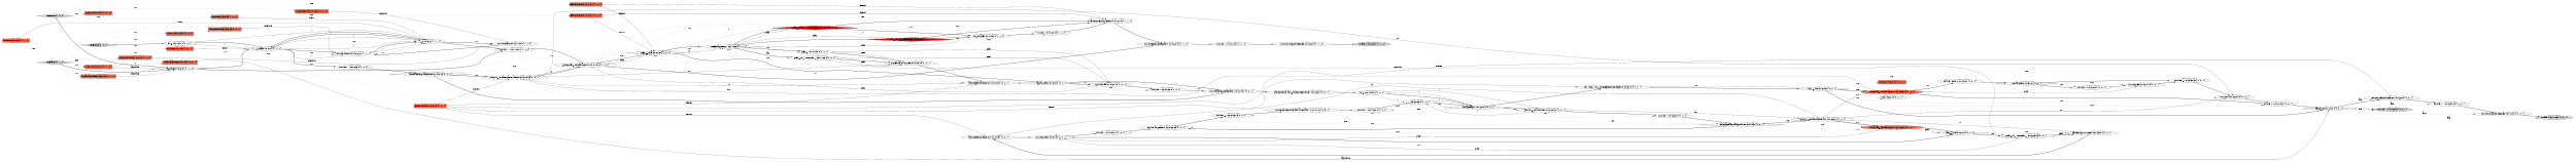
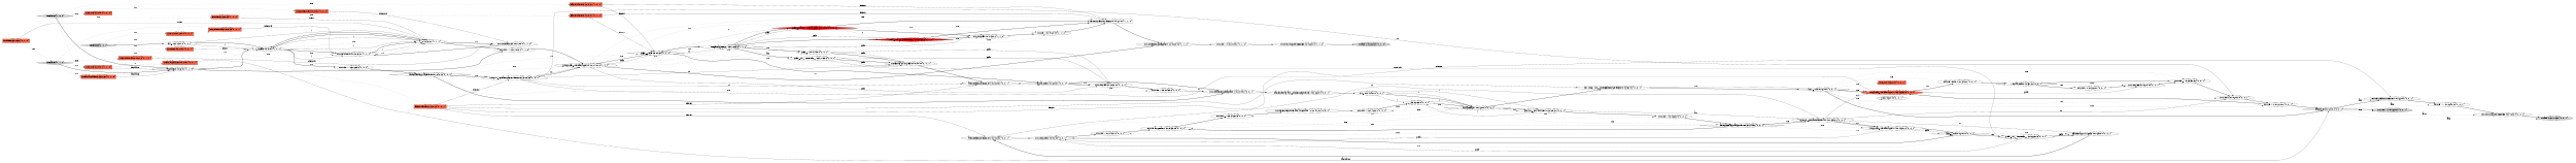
  digraph {
    rankdir=LR
    node [fillcolor=white shape=ellipse style=filled]
    edge [style=bold]
    n1 [label="addNSDefinition(element,uri)@@@40@@@['0', '0', '1']"]
    n2 [label="out.write(prefix)@@@42@@@['0', '0', '1']"]
    n3 [label="out.write(\":\")@@@43@@@['0', '0', '1']"]
    n4 [label="out.write(StringUtils.LINE_SEP)@@@70@@@['0', '0', '1']"]
    n5 [fillcolor=lightgray label="out.flush()@@@71@@@['0', '0', '1']"]
    n6 [label="uris != null@@@51@@@['0', '0', '1']" shape=diamond]
    n7 [label="uris@@@52@@@['0', '0', '1']"]
    n8 [label="out.write(\" xmlns\")@@@54@@@['0', '0', '1']"]
    n9 [label="out.write(\"=\"\")@@@59@@@['0', '0', '1']"]
    n10 [label="out.write(\"\"\")@@@61@@@['0', '0', '1']"]
    n11 [fillcolor=tomato label="String prefix = nsPrefixMap.get(uri)@@@53@@@['0', '0', '1']"]
    n12 [label="out.write(uri)@@@60@@@['0', '0', '1']"]
    n13 [label="hasChildren@@@64@@@['0', '0', '1']" shape=diamond]
    n14 [fillcolor=tomato label="String uri@@@52@@@['0', '0', '1']" shape=box]
    n15 [label="!\"\".equals(prefix)@@@55@@@['0', '0', '1']" shape=diamond]
    n16 [label="out.write(prefix)@@@57@@@['0', '0', '1']"]
    n17 [label="removeNSDefinitions(element)@@@68@@@['0', '0', '1']"]
    n18 [label="out.write(\" />\")@@@69@@@['0', '0', '1']"]
    n19 [fillcolor=lightgray label="out.write(\">\")@@@65@@@['0', '0', '1']"]
    n20 [label="out.write(\":\")@@@56@@@['0', '0', '1']"]
    n21 [label="namespacePolicy.qualifyElements@@@9@@@['0', '0', '1']" shape=diamond]
    n22 [label="String prefix = nsPrefixMap.get(uri)@@@11@@@['1', '1', '1']"]
    n23 [label="String uri = getNamespaceURI(element)@@@10@@@['0', '0', '1']"]
    n24 [label="prefix == null@@@12@@@['1', '1', '1']" shape=diamond]
    n25 [label="!\"\".equals(prefix)@@@22@@@['0', '0', '1']" shape=diamond]
    n26 [label="out.write(element.getTagName())@@@27@@@['0', '0', '1']"]
    n27 [fillcolor=red label="prefix != null && !prefix.isEmpty()@@@14@@@['0', '1', '0']" shape=diamond]
    n28 [label="out.write(element.getTagName())@@@20@@@['1', '1', '0']"]
    n29 [label="out.write(prefix)@@@23@@@['0', '0', '1']"]
    n30 [label="removeNSDefinitions(element)@@@18@@@['1', '1', '0']" shape=box]
    n31 [fillcolor=red label="prefix != null && !\"\".equals(prefix)@@@14@@@['1', '0', '0']" shape=diamond]
    n32 [label="nsPrefixMap.isEmpty()@@@13@@@['1', '1', '1']" shape=diamond]
    n33 [label="addNSDefinition(element,uri)@@@20@@@['0', '0', '1']"]
    n34 [label="nsPrefixMap.put(uri,prefix)@@@19@@@['0', '0', '1']"]
    n35 [label="out.write(\":\")@@@24@@@['0', '0', '1']"]
    n36 [label="NamedNodeMap attrs = element.getAttributes()@@@28@@@['0', '0', '1']"]
    n37 [label="out.write(indentWith)@@@7@@@['1', '1', '0']"]
    n38 [label="out.write(indentWith)@@@6@@@['1', '1', '1']"]
    n39 [label="i++@@@5@@@['1', '1', '1']"]
    n40 [fillcolor=tomato label="String indentWith@@@2@@@['0', '1', '0']" shape=box]
    n41 [label="out.write(prefix)@@@15@@@['1', '1', '0']"]
    n42 [label="out.write(\":\")@@@16@@@['1', '1', '0']"]
    n43 [label="out.write(\">\")@@@21@@@['1', '1', '0']"]
    n44 [label="prefix = \"\"@@@14@@@['0', '0', '1']"]
    n45 [label="prefix = NS + (nextPrefix++)@@@17@@@['0', '0', '1']"]
    n46 [fillcolor=lightgray label="closeElement['1', '0', '0']" shape=diamond]
    n47 [fillcolor=tomato label="int indent@@@2@@@['1', '0', '0']" shape=box]
    n48 [label="hasChildren@@@3@@@['1', '1', '0']" shape=diamond]
    n49 [fillcolor=tomato label="Element element@@@2@@@['1', '0', '0']" shape=box]
    n50 [fillcolor=tomato label="Writer out@@@2@@@['1', '0', '0']" shape=box]
    n51 [fillcolor=tomato label="String indentWith@@@2@@@['1', '0', '0']" shape=box]
    n52 [fillcolor=tomato label="Writer out@@@2@@@['1', '1', '0']" shape=box]
    n53 [label="i < indent@@@4@@@['1', '1', '1']" shape=diamond]
    n54 [label="out.write(\"</\")@@@10@@@['1', '1', '0']"]
    n55 [fillcolor=tomato label="boolean hasChildren@@@2@@@['0', '0', '1']" shape=box]
    n56 [fillcolor=tomato label="String indentWith@@@2@@@['0', '0', '1']" shape=box]
    n57 [label="int i = 0@@@3@@@['0', '0', '1']"]
    n58 [label="out.write(\"<\")@@@8@@@['0', '0', '1']"]
    n59 [label="int i = 0@@@29@@@['0', '0', '1']"]
    n60 [label="i++@@@31@@@['0', '0', '1']"]
    n61 [label="i < attrs.getLength()@@@30@@@['0', '0', '1']" shape=diamond]
    n62 [label="Attr attr = (Attr)attrs.item(i)@@@32@@@['0', '0', '1']"]
    n63 [label="out.write(\"=\"\")@@@46@@@['0', '0', '1']"]
    n64 [label="out.write(encodeAttributeValue(attr.getValue()))@@@47@@@['0', '0', '1']"]
    n65 [label="List<String> uris = nsURIByElement.get(element)@@@50@@@['0', '0', '1']"]
    n66 [label="out.write(\" \")@@@33@@@['0', '0', '1']"]
    n67 [label="namespacePolicy.qualifyAttributes@@@34@@@['0', '0', '1']" shape=diamond]
    n68 [label="out.write(attr.getName())@@@45@@@['0', '0', '1']"]
    n69 [label="out.write(\"\"\")@@@48@@@['0', '0', '1']"]
    n70 [label="String uri = getNamespaceURI(attr)@@@35@@@['0', '0', '1']"]
    n71 [fillcolor=tomato label="int indent@@@2@@@['0', '1', '0']" shape=box]
    n72 [fillcolor=lightgray label="closeElement['0', '1', '0']" shape=diamond]
    n73 [fillcolor=lightgray label="out.flush()@@@23@@@['1', '1', '0']"]
    n74 [fillcolor=tomato label="int indent@@@2@@@['0', '0', '1']" shape=box]
    n75 [fillcolor=tomato label="Element element@@@2@@@['0', '1', '0']" shape=box]
    n76 [fillcolor=tomato label="boolean hasChildren@@@2@@@['0', '1', '0']" shape=box]
-   n77 [fillcolor=tomato label="String prefix = nsPrefixMap.get(uri)@@@36@@@['0', '0', '1']"]
+   n77 [label="String prefix = nsPrefixMap.get(uri)@@@36@@@['0', '0', '1']"]
    n78 [label="prefix == null@@@37@@@['0', '0', '1']" shape=diamond]
    n79 [label="out.write(StringUtils.LINE_SEP)@@@22@@@['1', '1', '0']"]
    n80 [label="prefix = NS + (nextPrefix++)@@@38@@@['0', '0', '1']"]
    n81 [label="nsPrefixMap.put(uri,prefix)@@@39@@@['0', '0', '1']"]
    n82 [fillcolor=tomato label="Writer out@@@2@@@['0', '0', '1']" shape=box]
    n83 [fillcolor=tomato label="Element element@@@2@@@['0', '0', '1']" shape=box]
    n84 [fillcolor=lightgray label="openElement['0', '0', '1']" shape=diamond]
    n1 -> n2
    n2 -> n3
    n3 -> n68
    n4 -> n5
    n6 -> n7 [label=true style=dotted]
    n6 -> n8 [label=true style=dotted]
    n6 -> n9 [label=true style=dotted]
    n6 -> n10 [label=true style=dotted]
    n6 -> n11 [label=true style=dotted]
    n6 -> n11
    n6 -> n12 [label=true style=dotted]
    n6 -> n13
    n6 -> n14 [label=true style=dotted]
    n6 -> n15 [label=true style=dotted]
    n8 -> n15
    n9 -> n12
    n10 -> n11
    n10 -> n13
    n11 -> n8
    n11 -> n16 [label=prefix style=solid]
    n12 -> n10
    n13 -> n4 [label=false style=dotted]
    n13 -> n5 [label=false style=dotted]
    n13 -> n17
    n13 -> n17 [label=false style=dotted]
    n13 -> n18 [label=false style=dotted]
    n13 -> n19 [label=true style=dotted]
    n13 -> n19
    n15 -> n9
    n15 -> n16 [label=true style=dotted]
    n15 -> n20
    n15 -> n20 [label=true style=dotted]
    n16 -> n9
    n17 -> n18
    n18 -> n4
    n20 -> n16
    n21 -> n22 [label=true style=dotted]
    n21 -> n23
    n21 -> n23 [label=true style=dotted]
    n21 -> n24 [label=true style=dotted]
    n21 -> n25 [label=true style=dotted]
    n21 -> n26
    n22 -> n24 [label=true style=dotted]
    n22 -> n24
    n22 -> n24 [label=prefix style=solid]
    n22 -> n27 [label=true style=dotted]
    n22 -> n28
    n22 -> n29 [label=prefix style=solid]
    n22 -> n30 [label=true style=dotted]
    n22 -> n31 [label=true style=dotted]
    n22 -> n32 [label=true style=dotted]
    n23 -> n11 [label=uri style=solid]
    n23 -> n12 [label=uri style=solid]
    n23 -> n22 [label=uri style=solid]
    n23 -> n22
    n23 -> n33 [label=uri style=solid]
    n23 -> n34 [label=uri style=solid]
    n24 -> n25
    n24 -> n32
    n24 -> n32 [label=true style=dotted]
    n24 -> n32 [label=uri style=solid]
    n24 -> n33 [label=true style=dotted]
    n24 -> n34 [label=true style=dotted]
    n25 -> n26
    n25 -> n29 [label=true style=dotted]
    n25 -> n29
    n25 -> n35 [label=true style=dotted]
    n26 -> n36
    n27 -> n30
    n27 -> n41 [label=true style=dotted]
    n27 -> n41
    n27 -> n42 [label=true style=dotted]
    n28 -> n43
    n29 -> n35
    n30 -> n28
    n31 -> n24 [label=0 style=dashed]
    n31 -> n27 [label=0 style=dashed]
    n31 -> n30
    n31 -> n41 [label=true style=dotted]
    n31 -> n41
    n31 -> n42 [label=true style=dotted]
    n32 -> n27
    n32 -> n27 [label=prefix style=solid]
    n32 -> n31 [label=prefix style=solid]
    n32 -> n31
    n32 -> n41 [label=prefix style=solid]
    n32 -> n44
    n32 -> n44 [label=true style=dotted]
    n32 -> n45 [label=false style=dotted]
    n32 -> n45
    n33 -> n25
    n34 -> n33
    n35 -> n26
    n36 -> n59
    n37 -> n38
    n38 -> n39
    n38 -> n39 [label=i style=solid]
    n39 -> n37 [label=true style=dotted]
    n39 -> n37
    n39 -> n38 [label=true style=dotted]
    n39 -> n53 [label=i style=solid]
    n39 -> n53
    n39 -> n54
    n40 -> n37 [label=indentWith style=solid]
    n41 -> n42
    n42 -> n30
    n43 -> n79
    n44 -> n29 [label=prefix style=solid]
    n44 -> n34 [label=prefix style=solid]
    n44 -> n34
    n45 -> n29 [label=prefix style=solid]
    n45 -> n34
    n45 -> n34 [label=prefix style=solid]
    n45 -> n80 [label=nextPrefix style=solid]
    n46 -> n47 [label=true style=dotted]
    n46 -> n48
    n46 -> n49 [label=true style=dotted]
    n46 -> n50 [label=true style=dotted]
    n46 -> n51 [label=true style=dotted]
    n46 -> n52 [label=true style=dotted]
    n47 -> n39 [label=indent style=solid]
    n48 -> n39 [label=true style=dotted]
    n48 -> n53
    n48 -> n53 [label=true style=dotted]
    n48 -> n54
    n49 -> n24 [label=element style=solid]
    n49 -> n30 [label=element style=solid]
    n51 -> n37 [label=indentWith style=solid]
    n52 -> n48 [label=hasChildren style=solid]
    n52 -> n55 [label=0 style=dashed]
    n53 -> n38 [label=true style=dotted]
    n53 -> n38 [label=i style=solid]
    n53 -> n38
    n53 -> n39 [label=true style=dotted]
    n53 -> n39
    n53 -> n39 [label=i style=solid]
    n53 -> n58
    n54 -> n22
    n55 -> n13 [label=hasChildren style=solid]
    n56 -> n38 [label=indentWith style=solid]
    n57 -> n39 [label=i style=solid]
    n57 -> n53
    n57 -> n53 [label=i style=solid]
    n58 -> n21
    n59 -> n60 [label=i style=solid]
    n59 -> n61
    n59 -> n61 [label=i style=solid]
    n59 -> n62 [label=i style=solid]
    n60 -> n61 [label=i style=solid]
    n60 -> n61
    n60 -> n62 [label=i style=solid]
    n61 -> n60 [label=true style=dotted]
    n61 -> n62 [label=true style=dotted]
    n61 -> n62
    n61 -> n63 [label=true style=dotted]
    n61 -> n64 [label=true style=dotted]
    n61 -> n65
    n61 -> n66 [label=true style=dotted]
    n61 -> n67 [label=true style=dotted]
    n61 -> n68 [label=true style=dotted]
    n61 -> n69 [label=true style=dotted]
    n62 -> n66
    n62 -> n70 [label=attr style=solid]
    n63 -> n64
    n64 -> n69
    n65 -> n6
    n65 -> n6 [label=uris style=solid]
    n66 -> n67
    n67 -> n2 [label=true style=dotted]
    n67 -> n3 [label=true style=dotted]
    n67 -> n68
    n67 -> n70 [label=true style=dotted]
    n67 -> n70
    n67 -> n77 [label=true style=dotted]
    n67 -> n78 [label=true style=dotted]
    n68 -> n63
    n69 -> n60
    n70 -> n1 [label=uri style=solid]
    n70 -> n11 [label=uri style=solid]
    n70 -> n12 [label=uri style=solid]
    n70 -> n77 [label=uri style=solid]
    n70 -> n77
    n70 -> n81 [label=uri style=solid]
    n71 -> n39 [label=indent style=solid]
    n71 -> n72 [label=true style=dotted]
    n72 -> n40 [label=true style=dotted]
    n72 -> n48
    n72 -> n52 [label=true style=dotted]
    n72 -> n75 [label=true style=dotted]
    n72 -> n76 [label=true style=dotted]
    n74 -> n53 [label=indent style=solid]
    n75 -> n24 [label=element style=solid]
    n75 -> n30 [label=element style=solid]
    n76 -> n48 [label=hasChildren style=solid]
    n77 -> n2 [label=prefix style=solid]
    n77 -> n78 [label=prefix style=solid]
    n77 -> n78
    n78 -> n1 [label=true style=dotted]
    n78 -> n2
    n78 -> n80
    n78 -> n80 [label=true style=dotted]
    n78 -> n81 [label=true style=dotted]
    n79 -> n73
    n80 -> n2 [label=prefix style=solid]
    n80 -> n81 [label=prefix style=solid]
    n80 -> n81
    n81 -> n1
    n83 -> n1 [label=element style=solid]
    n83 -> n17 [label=element style=solid]
    n83 -> n23 [label=element style=solid]
    n83 -> n33 [label=element style=solid]
    n83 -> n65 [label=element style=solid]
    n84 -> n55 [label=true style=dotted]
    n84 -> n56 [label=true style=dotted]
    n84 -> n57
    n84 -> n74 [label=true style=dotted]
    n84 -> n82 [label=true style=dotted]
    n84 -> n83 [label=true style=dotted]
  }
